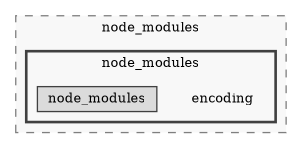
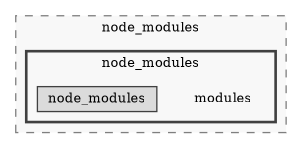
  digraph {
    compound=true
    fontname="DejaVu Serif"
    node [fontname="DejaVu Serif" fontsize=10]
-   n1 [height=0.2 label=encoding shape=plaintext width=0.4]
+   n1 [height=0.2 label=modules shape=plaintext width=0.4]
    n2 [color=grey25 fillcolor="#dbdbdb" height=0.2 label=node_modules shape=box style=filled width=0.4]
    subgraph cluster_1 {
      bgcolor="#f8f8f8"
      fontsize=10
      label=node_modules
      pencolor=grey50
      style="filled,dashed"
      subgraph cluster_2 {
        bgcolor="#f8f8f8"
        fontsize=10
        pencolor=grey25
        style="filled,bold"
        n1
        n2
      }
    }
  }
